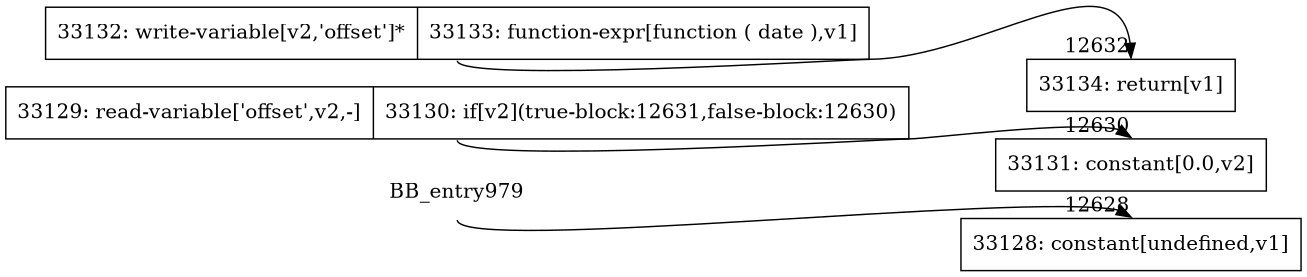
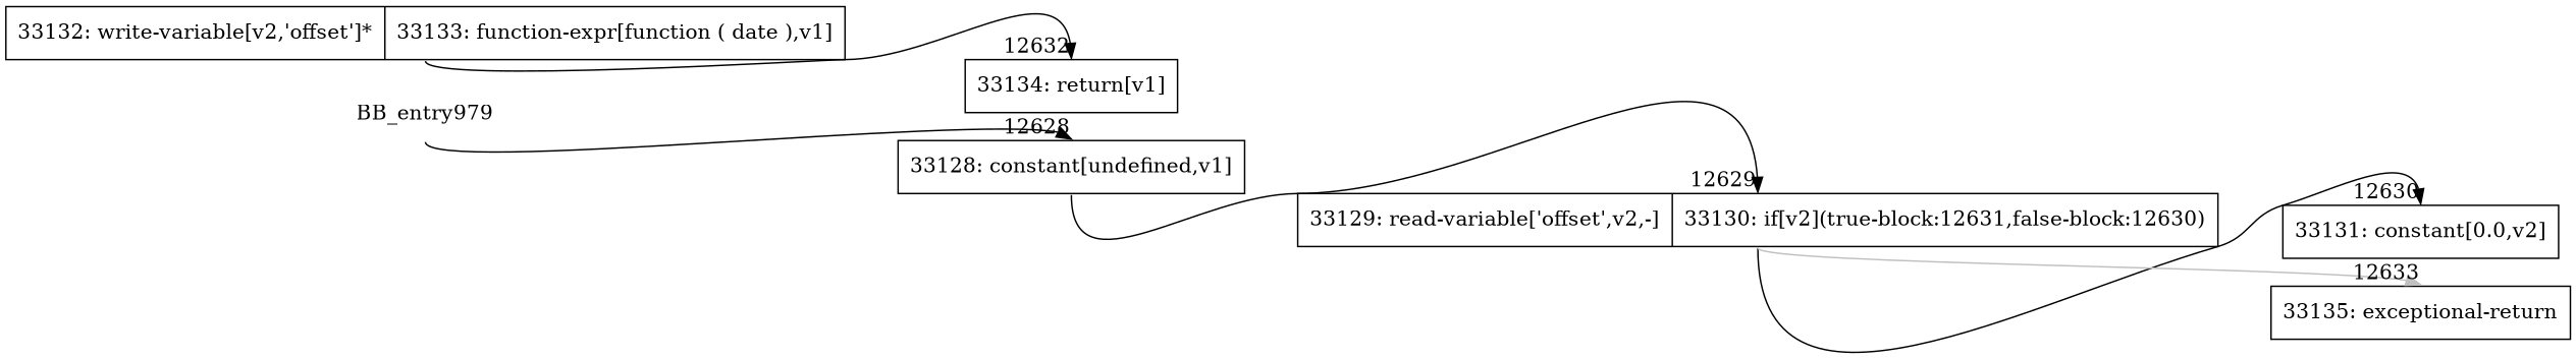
  digraph {
    rankdir=LR
    node [shape=record]
    edge [headport=n tailport=s]
    n1 [label=BB_entry979 shape=none]
    n2 [label="{33128: constant[undefined,v1]}"]
    n3 [label="{33129: read-variable['offset',v2,-]|33130: if[v2](true-block:12631,false-block:12630)}"]
    n4 [label="{33131: constant[0.0,v2]}"]
+   n5 [label="{33135: exceptional-return}"]
    n6 [label="{33132: write-variable[v2,'offset']*|33133: function-expr[function ( date ),v1]}"]
    n7 [label="{33134: return[v1]}"]
    n1 -> n2 [headlabel="    12628"]
+   n2 -> n3 [headlabel="      12629"]
    n3 -> n4 [headlabel="      12630"]
+   n3 -> n5 [color=gray headlabel="      12633"]
    n6 -> n7 [headlabel="      12632"]
  }
